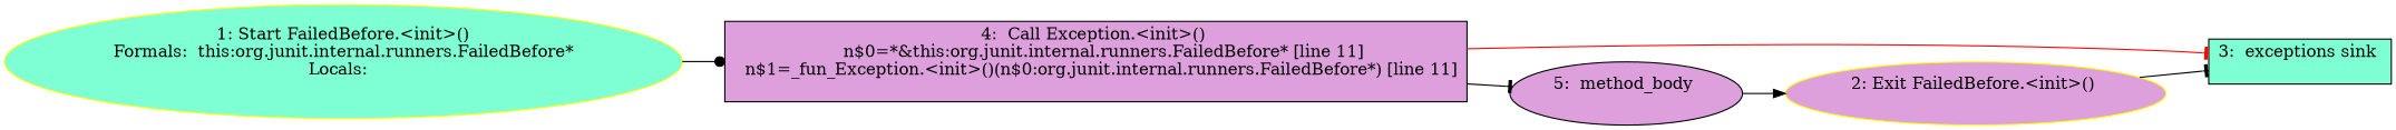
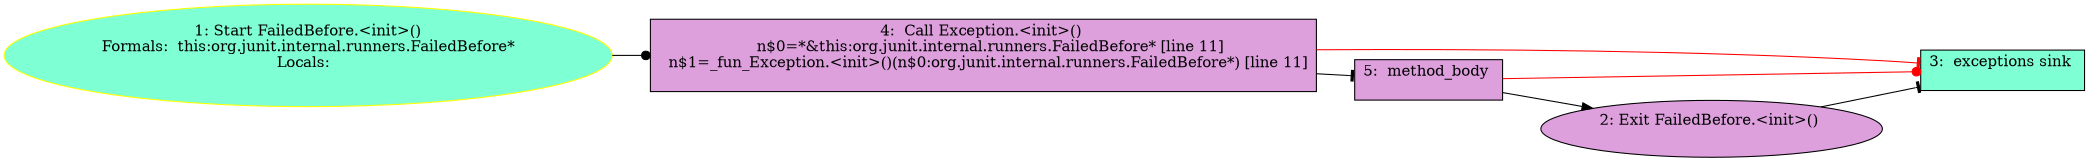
  digraph {
    rankdir=LR
    node [fillcolor=plum style=filled shape=box]
    edge [arrowhead=tee]
    n1 [color=yellow fillcolor=aquamarine label="1: Start FailedBefore.<init>()\nFormals:  this:org.junit.internal.runners.FailedBefore*\nLocals:  \n  " shape=""]
    n2 [label="4:  Call Exception.<init>() \n   n$0=*&this:org.junit.internal.runners.FailedBefore* [line 11]\n  n$1=_fun_Exception.<init>()(n$0:org.junit.internal.runners.FailedBefore*) [line 11]\n "]
    n3 [fillcolor=aquamarine label="3:  exceptions sink \n  "]
-   n4 [label="5:  method_body \n  " shape=ellipse]
-   n5 [color=yellow label="2: Exit FailedBefore.<init>() \n  " shape=""]
+   n4 [label="5:  method_body \n  "]
+   n5 [color=black label="2: Exit FailedBefore.<init>() \n  " shape=""]
    n1 -> n2 [arrowhead=dot]
    n2 -> n3 [color=red]
    n2 -> n4
+   n4 -> n3 [arrowhead=dot color=red]
    n4 -> n5 [arrowhead=normal]
    n5 -> n3
  }
